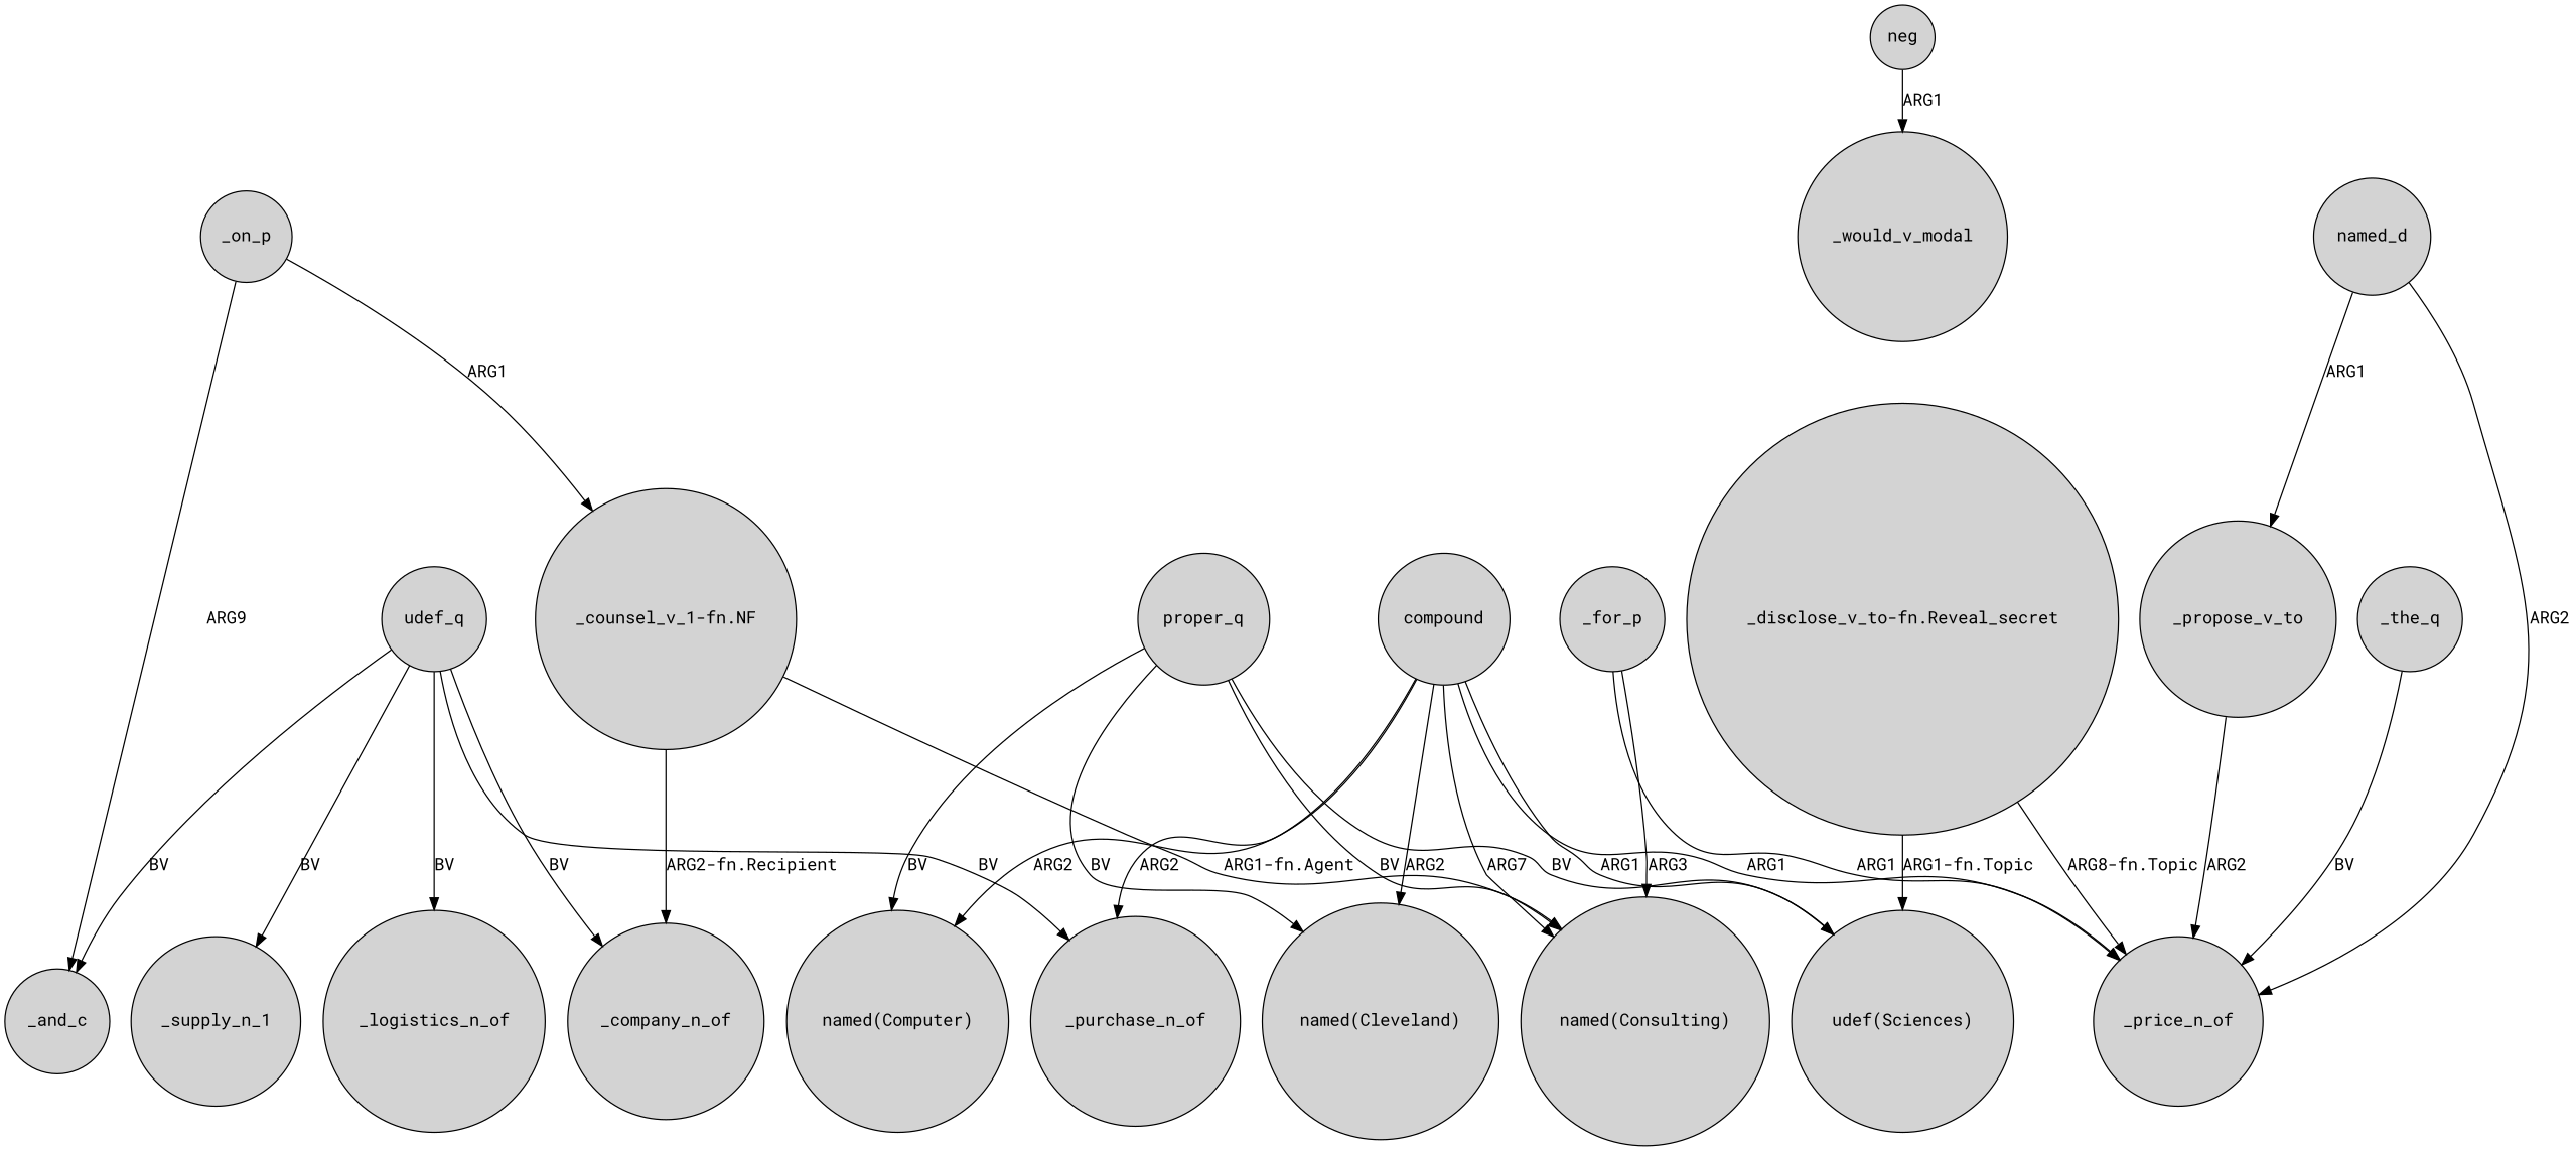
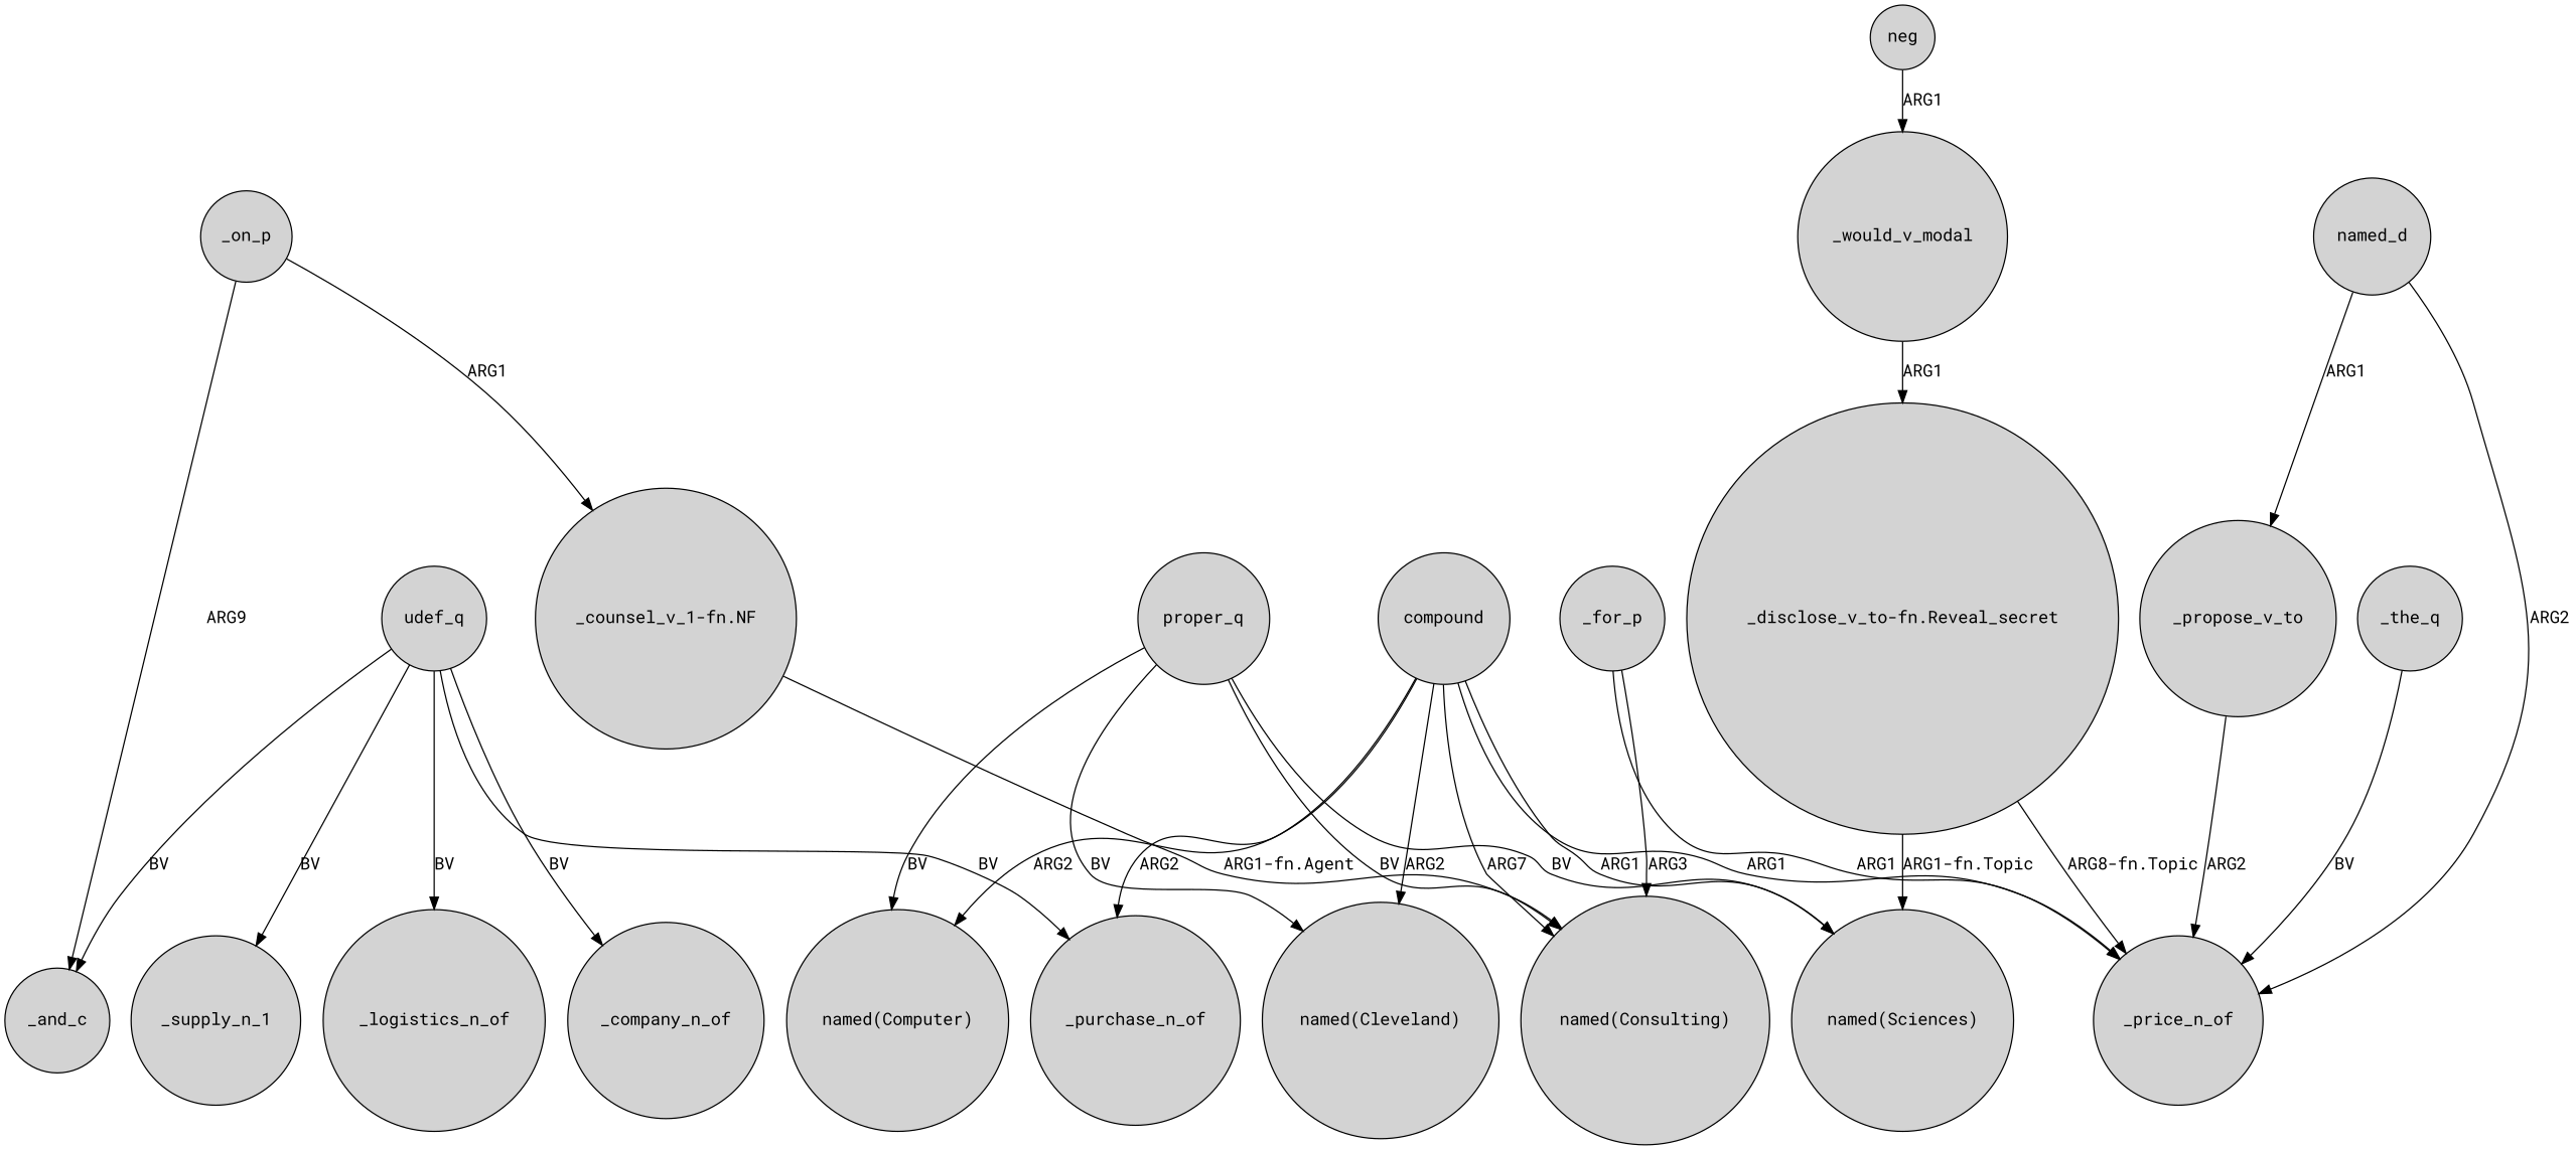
  digraph {
    fontname="Roboto Mono"
    node [fontname="Roboto Mono" shape=circle style=filled]
    edge [fontname="Roboto Mono"]
    n1 [label=named_d]
    _propose_v_to
    _price_n_of
    "_counsel_v_1-fn.NF"
    "named(Consulting)"
    _company_n_of
    neg
    _would_v_modal
    "_disclose_v_to-fn.Reveal_secret"
-   "named(Sciences)" [label="udef(Sciences)"]
+   "named(Sciences)"
    _on_p
    _and_c
    proper_q
    "named(Computer)"
    "named(Cleveland)"
    _the_q
    _for_p
    compound
    _purchase_n_of
    udef_q
    _supply_n_1
    _logistics_n_of
    n1 -> _propose_v_to [label=ARG1]
    n1 -> _price_n_of [label=ARG2]
    _propose_v_to -> _price_n_of [label=ARG2]
    "_counsel_v_1-fn.NF" -> "named(Consulting)" [label="ARG1-fn.Agent"]
-   "_counsel_v_1-fn.NF" -> _company_n_of [label="ARG2-fn.Recipient"]
    neg -> _would_v_modal [label=ARG1]
+   _would_v_modal -> "_disclose_v_to-fn.Reveal_secret" [label=ARG1]
    "_disclose_v_to-fn.Reveal_secret" -> _price_n_of [label="ARG8-fn.Topic"]
    "_disclose_v_to-fn.Reveal_secret" -> "named(Sciences)" [label="ARG1-fn.Topic"]
    _on_p -> "_counsel_v_1-fn.NF" [label=ARG1]
    _on_p -> _and_c [label=ARG9]
    proper_q -> "named(Consulting)" [label=BV]
    proper_q -> "named(Sciences)" [label=BV]
    proper_q -> "named(Computer)" [label=BV]
    proper_q -> "named(Cleveland)" [label=BV]
    _the_q -> _price_n_of [label=BV]
    _for_p -> _price_n_of [label=ARG1]
    _for_p -> "named(Consulting)" [label=ARG3]
    compound -> _price_n_of [label=ARG1]
    compound -> "named(Consulting)" [label=ARG7]
    compound -> "named(Sciences)" [label=ARG1]
    compound -> "named(Computer)" [label=ARG2]
    compound -> "named(Cleveland)" [label=ARG2]
    compound -> _purchase_n_of [label=ARG2]
    udef_q -> _company_n_of [label=BV]
    udef_q -> _and_c [label=BV]
    udef_q -> _purchase_n_of [label=BV]
    udef_q -> _supply_n_1 [label=BV]
    udef_q -> _logistics_n_of [label=BV]
  }
